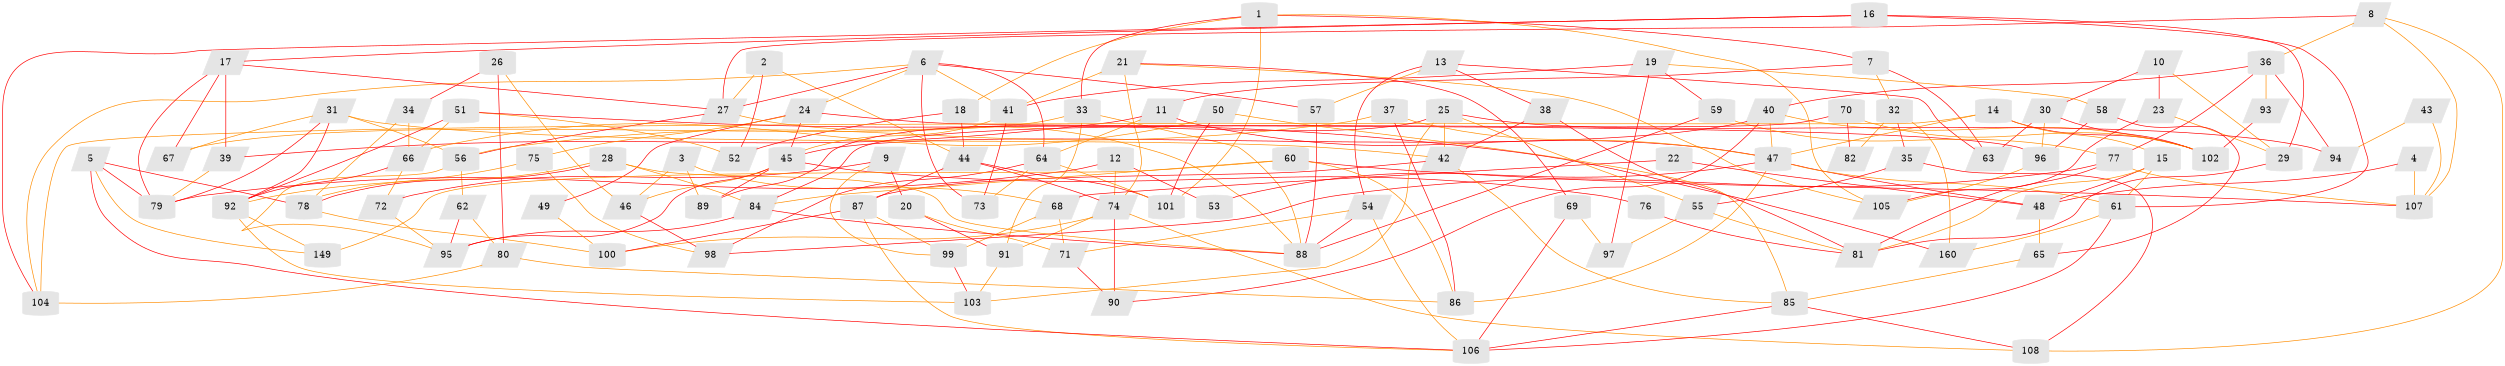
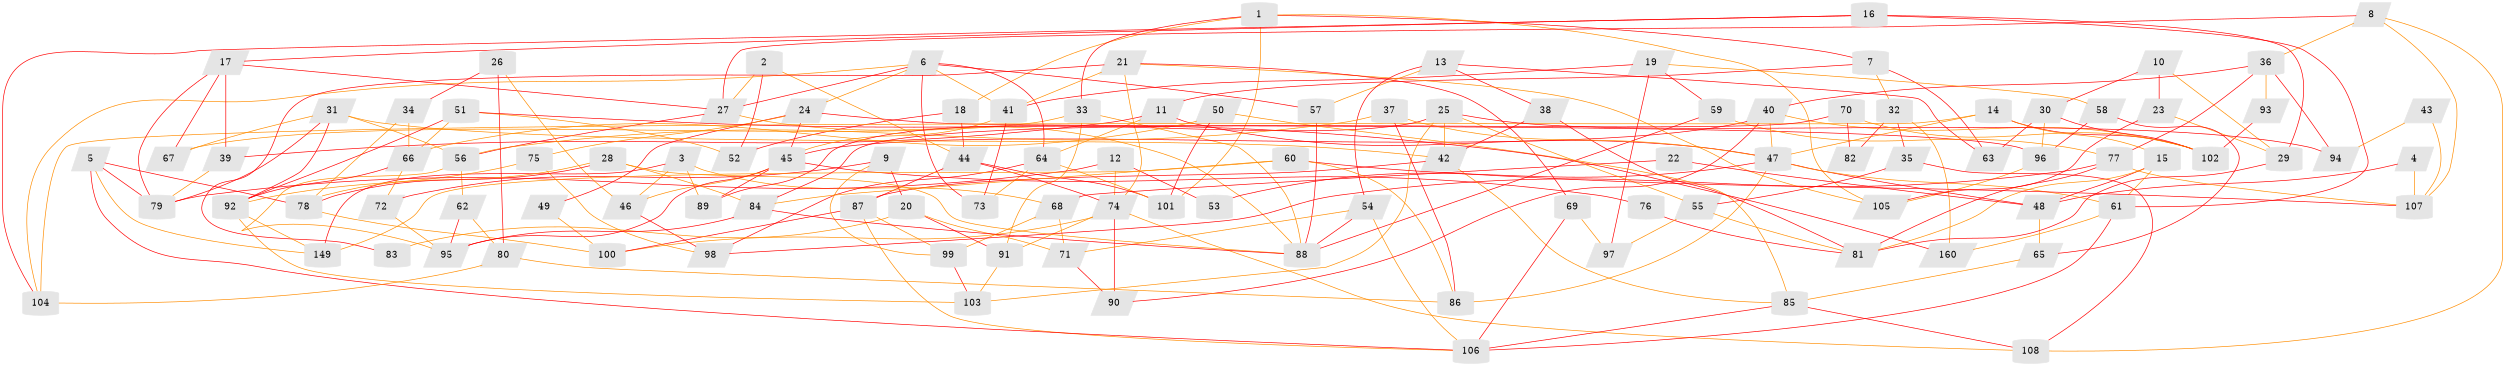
  graph {
    node [color=gray90 shape=cylinder style=filled]
    edge [color=red]
    1
    7
    18
    33
    101
    105 [shape=parallelogram]
    11 [shape=parallelogram]
    32
    63 [shape=parallelogram]
    44 [shape=parallelogram]
    52 [shape=parallelogram]
    67 [shape=parallelogram]
    91
    88
    27 [shape=parallelogram]
    2
    56
    74 [shape=parallelogram]
    87
    3 [shape=parallelogram]
    46 [shape=parallelogram]
    68 [shape=parallelogram]
    89
    n24 [label=149]
    98 [shape=parallelogram]
    99
    71 [shape=parallelogram]
    4 [shape=parallelogram]
    48 [shape=parallelogram]
    107
    65 [shape=parallelogram]
    5 [shape=parallelogram]
    78
    79
    106
    100
    6 [shape=parallelogram]
    24 [shape=parallelogram]
    41
    57
    64
    73
    104
    45
    49 [shape=parallelogram]
    75
    96
    39 [shape=parallelogram]
    47
    35 [shape=parallelogram]
    82 [shape=parallelogram]
    n52 [label=160 shape=parallelogram]
    8 [shape=parallelogram]
    36
    108
    94 [shape=parallelogram]
    40 [shape=parallelogram]
    77
    93 [shape=parallelogram]
    9 [shape=parallelogram]
    20
    72 [shape=parallelogram]
+   83
    95 [shape=parallelogram]
    103
    10 [shape=parallelogram]
    23 [shape=parallelogram]
    29
    30 [shape=parallelogram]
    81 [shape=parallelogram]
    102
    53
    61
    86
    12
    90 [shape=parallelogram]
    13 [shape=parallelogram]
    38 [shape=parallelogram]
    54 [shape=parallelogram]
    42 [shape=parallelogram]
    14
    15
    16
    17 [shape=parallelogram]
    19 [shape=parallelogram]
    58 [shape=parallelogram]
    59
    97 [shape=parallelogram]
    21 [shape=parallelogram]
    69
    22
    76
    92
    25
    55 [shape=parallelogram]
    85
    26
    34 [shape=parallelogram]
    80 [shape=parallelogram]
    66 [shape=parallelogram]
    62 [shape=parallelogram]
    28
    84 [shape=parallelogram]
    31 [shape=parallelogram]
    37
    43 [shape=parallelogram]
    50 [shape=parallelogram]
    51
    60
    70
    1 -- 7
    1 -- 18 [color=darkorange]
    1 -- 33
    1 -- 101 [color=darkorange]
    1 -- 105 [color=darkorange]
    7 -- 11
    7 -- 32 [color=darkorange]
    7 -- 63
    18 -- 44
    18 -- 52
    33 -- 67 [color=darkorange]
    33 -- 91 [color=darkorange]
    33 -- 88 [color=darkorange]
    11 -- 64 [color=darkorange]
    11 -- 39
    11 -- 47
    32 -- 35
-   32 -- 82 [color=darkorange]
+   32 -- 82
    32 -- n52 [color=darkorange]
    44 -- 101
    44 -- 74
    44 -- 87
    91 -- 103 [color=darkorange]
    27 -- 88 [color=darkorange]
    27 -- 56
    2 -- 44 [color=darkorange]
    2 -- 52
    2 -- 27 [color=darkorange]
    56 -- 95 [color=darkorange]
    56 -- 62 [color=darkorange]
    74 -- 91 [color=darkorange]
    74 -- 100 [color=darkorange]
    74 -- 108 [color=darkorange]
    74 -- 90
    87 -- 99 [color=darkorange]
    87 -- 106 [color=darkorange]
    87 -- 100
    3 -- 46 [color=darkorange]
    3 -- 68 [color=darkorange]
    3 -- 89 [color=darkorange]
+   3 -- n24
    46 -- 98
    68 -- 99 [color=darkorange]
    68 -- 71 [color=darkorange]
    99 -- 103
    71 -- 90
    4 -- 48
    4 -- 107 [color=darkorange]
    48 -- 65 [color=darkorange]
    65 -- 85 [color=darkorange]
    5 -- n24 [color=darkorange]
    5 -- 78
    5 -- 79
    5 -- 106
    78 -- 100 [color=darkorange]
    6 -- 27
    6 -- 24 [color=darkorange]
    6 -- 41 [color=darkorange]
    6 -- 57
    6 -- 64
    6 -- 73
    6 -- 104 [color=darkorange]
    24 -- 45
    24 -- 49
    24 -- 75 [color=darkorange]
    24 -- 96
    41 -- 73
    41 -- 45 [color=darkorange]
    57 -- 88
    64 -- 101 [color=darkorange]
    64 -- 98
    64 -- 73 [color=darkorange]
    45 -- 46 [color=darkorange]
    45 -- 89
    45 -- 95
    45 -- 76
    49 -- 100 [color=darkorange]
    75 -- 98 [color=darkorange]
    75 -- 92 [color=darkorange]
    96 -- 105 [color=darkorange]
    39 -- 79 [color=darkorange]
    47 -- 48
    47 -- 53
    47 -- 61 [color=darkorange]
    47 -- 86 [color=darkorange]
    35 -- 108
    35 -- 55
    8 -- 27
    8 -- 107 [color=darkorange]
    8 -- 36 [color=darkorange]
    8 -- 108 [color=darkorange]
    36 -- 94
    36 -- 40
    36 -- 77
    36 -- 93 [color=darkorange]
    40 -- 45
    40 -- 47 [color=darkorange]
    40 -- 102 [color=darkorange]
    40 -- 90
    77 -- 98
    77 -- 107 [color=darkorange]
    77 -- 81
    93 -- 102
    9 -- 99 [color=darkorange]
    9 -- 20
    9 -- 72
    20 -- 91
    20 -- 71 [color=darkorange]
+   20 -- 83 [color=darkorange]
    72 -- 95 [color=darkorange]
    10 -- 23
    10 -- 29 [color=darkorange]
    10 -- 30
    23 -- 105
    23 -- 29 [color=darkorange]
    29 -- 81
    30 -- 63
    30 -- 96 [color=darkorange]
    30 -- 102
    61 -- 106
    61 -- n52 [color=darkorange]
    12 -- 74 [color=darkorange]
    12 -- 79
    12 -- 53
    13 -- 63
    13 -- 57 [color=darkorange]
    13 -- 38
    13 -- 54
    38 -- 81
    38 -- 42
    54 -- 88
    54 -- 71 [color=darkorange]
    54 -- 106 [color=darkorange]
    42 -- 87
    42 -- 85 [color=darkorange]
    14 -- 104 [color=darkorange]
    14 -- 47 [color=darkorange]
    14 -- 102
    14 -- 15 [color=darkorange]
    15 -- 48
    15 -- 81 [color=darkorange]
    15 -- 61 [color=darkorange]
    16 -- 104
    16 -- 29
    16 -- 61
    16 -- 17
    17 -- 67
    17 -- 27
    17 -- 79
    17 -- 39
    19 -- 41
    19 -- 58 [color=darkorange]
    19 -- 59
    19 -- 97
    58 -- 65
    58 -- 96
    59 -- 88
    59 -- 77 [color=darkorange]
    21 -- 105 [color=darkorange]
    21 -- 74 [color=darkorange]
    21 -- 41 [color=darkorange]
+   21 -- 83
    21 -- 69
    69 -- 106
    69 -- 97 [color=darkorange]
    22 -- 68
    22 -- 48
    76 -- 81
    92 -- n24 [color=darkorange]
    92 -- 103 [color=darkorange]
    25 -- 89
    25 -- 94
    25 -- 103 [color=darkorange]
    25 -- 42 [color=darkorange]
    25 -- 55 [color=darkorange]
    55 -- 81 [color=darkorange]
    55 -- 97 [color=darkorange]
    85 -- 106
    85 -- 108
    26 -- 46 [color=darkorange]
    26 -- 34
    26 -- 80
    34 -- 78 [color=darkorange]
    34 -- 66 [color=darkorange]
    80 -- 104 [color=darkorange]
    80 -- 86 [color=darkorange]
    66 -- 72 [color=darkorange]
    66 -- 92
    62 -- 95
    62 -- 80 [color=darkorange]
    28 -- 88 [color=darkorange]
    28 -- 78 [color=darkorange]
    28 -- 78
    28 -- 84 [color=darkorange]
    84 -- 88
    84 -- 95
    31 -- 67 [color=darkorange]
    31 -- 56 [color=darkorange]
    31 -- 79
    31 -- 42 [color=darkorange]
    31 -- 92
    37 -- 56 [color=darkorange]
    37 -- 47 [color=darkorange]
    37 -- 86
    43 -- 107 [color=darkorange]
    43 -- 94 [color=darkorange]
    50 -- 101
    50 -- 85 [color=darkorange]
    50 -- 66 [color=darkorange]
    51 -- 52 [color=darkorange]
    51 -- n52
    51 -- 92
    51 -- 66 [color=darkorange]
    60 -- n24 [color=darkorange]
    60 -- 107
    60 -- 86 [color=darkorange]
    60 -- 84 [color=darkorange]
    70 -- 82
    70 -- 102 [color=darkorange]
    70 -- 84
  }
